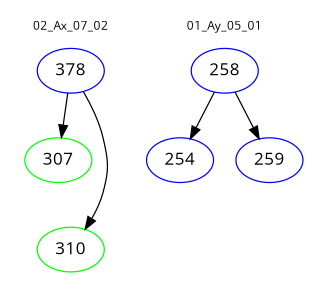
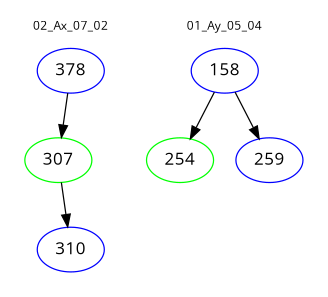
  digraph {
    fontname="Open Sans"
    node [color=blue fontname="Open Sans"]
    edge [color=black fontname="Open Sans"]
    n1 [label=378]
    n2 [color=green label=307]
-   n3 [color=green label=310]
-   n4 [label=258]
-   n5 [label=254]
+   n3 [label=310]
+   n4 [label=158]
+   n5 [color=green label=254]
    n6 [label=259]
    subgraph cluster_1 {
      color=white
      fontsize=10
      label="02_Ax_07_02"
      n1
      n2
      n3
    }
    subgraph cluster_2 {
      color=white
      fontsize=10
-     label="01_Ay_05_01"
+     label="01_Ay_05_04"
      n4
      n5
      n6
    }
    n1 -> n2
-   n1 -> n3
+   n2 -> n3
    n4 -> n5
    n4 -> n6
  }
